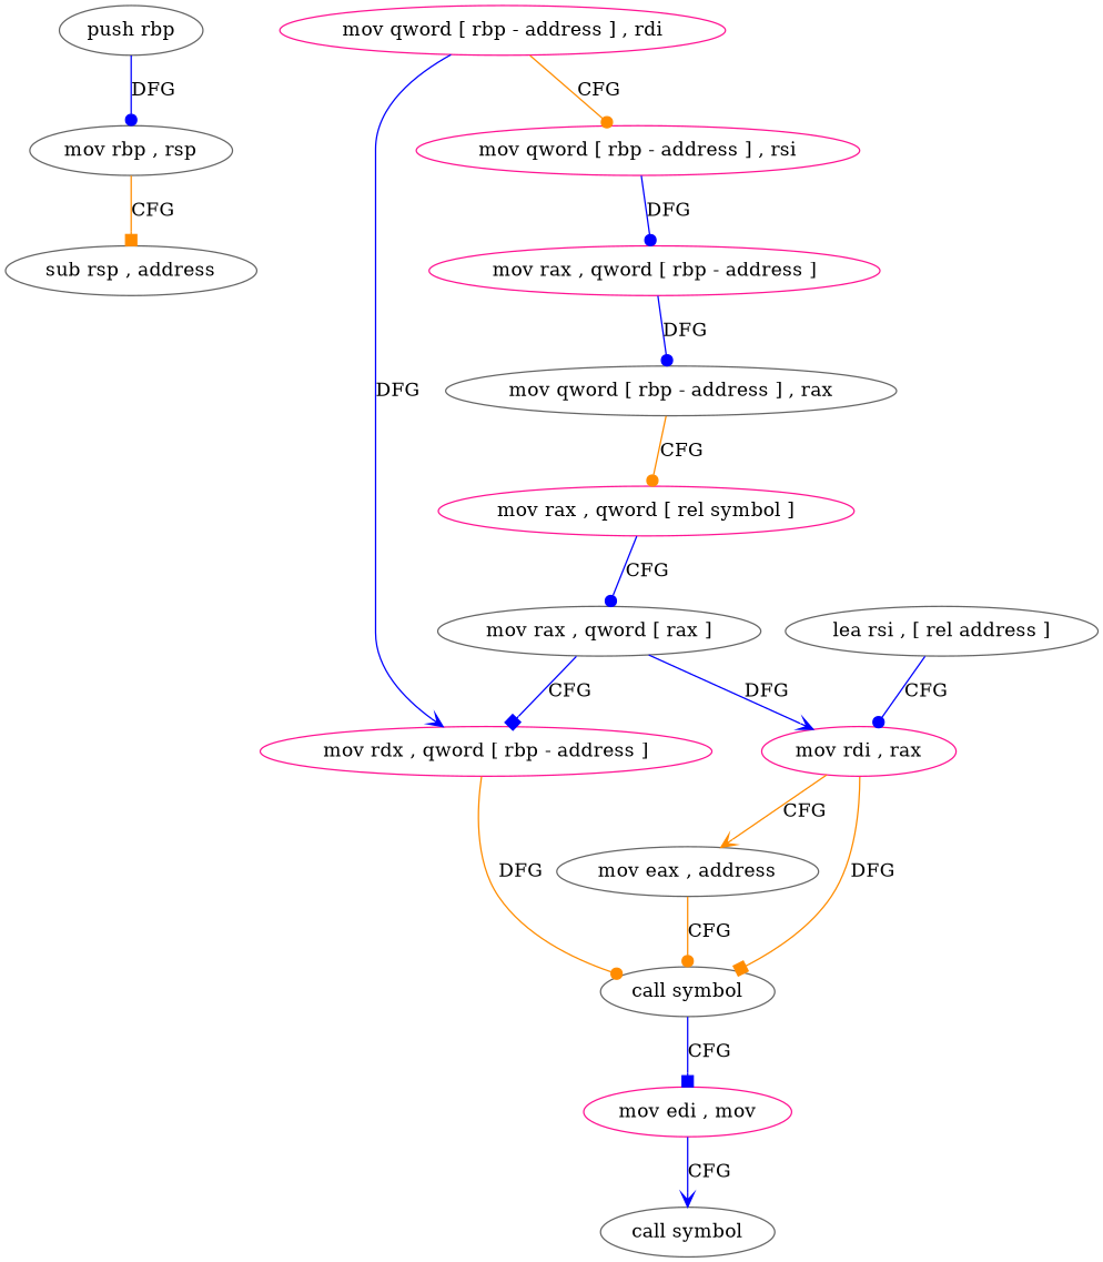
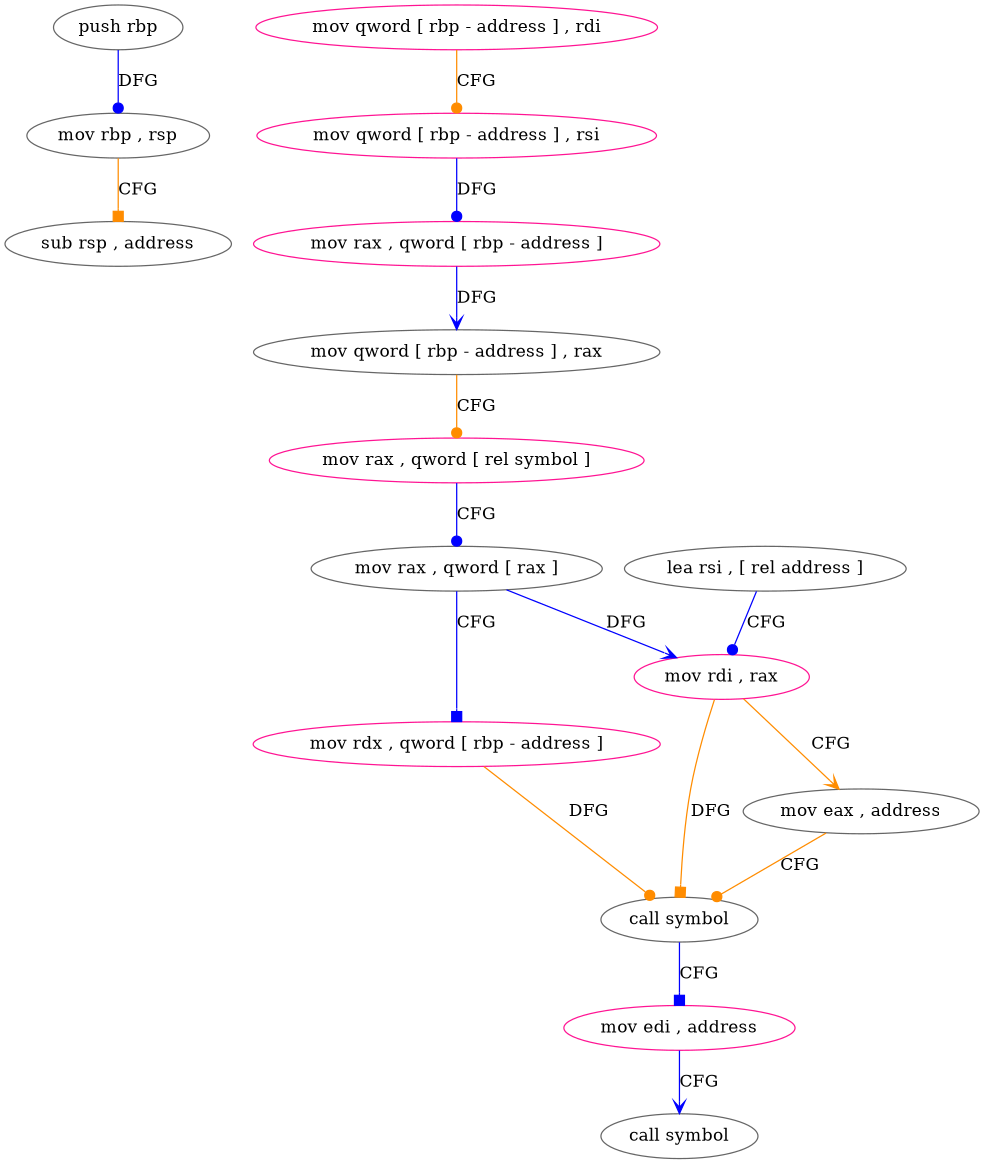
  digraph {
    node [color=gray40]
    edge [arrowhead=dot color=blue]
    n1 [label="push rbp"]
    n2 [label="mov rbp , rsp"]
    n3 [label="sub rsp , address"]
    n4 [color=deeppink label="mov qword [ rbp - address ] , rdi"]
    n5 [color=deeppink label="mov qword [ rbp - address ] , rsi"]
    n6 [color=deeppink label="mov rdx , qword [ rbp - address ]"]
    n7 [color=deeppink label="mov rax , qword [ rbp - address ]"]
    n8 [label="call symbol"]
    n9 [label="mov qword [ rbp - address ] , rax"]
    n10 [color=deeppink label="mov rax , qword [ rel symbol ]"]
    n11 [label="mov rax , qword [ rax ]"]
    n12 [color=deeppink label="mov rdi , rax"]
    n13 [label="mov eax , address"]
    n14 [label="lea rsi , [ rel address ]"]
-   n15 [color=deeppink label="mov edi , mov"]
+   n15 [color=deeppink label="mov edi , address"]
    n16 [label="call symbol"]
    n1 -> n2 [label=DFG]
    n2 -> n3 [arrowhead=box color=darkorange label=CFG]
    n4 -> n5 [color=darkorange label=CFG]
-   n4 -> n6 [arrowhead=vee label=DFG]
    n5 -> n7 [label=DFG]
    n6 -> n8 [color=darkorange label=DFG]
-   n7 -> n9 [label=DFG]
+   n7 -> n9 [arrowhead=vee label=DFG]
    n8 -> n15 [arrowhead=box label=CFG]
    n9 -> n10 [color=darkorange label=CFG]
    n10 -> n11 [label=CFG]
    n11 -> n6 [arrowhead=box label=CFG]
    n11 -> n12 [arrowhead=vee label=DFG]
    n12 -> n8 [arrowhead=box color=darkorange label=DFG]
    n12 -> n13 [arrowhead=vee color=darkorange label=CFG]
    n13 -> n8 [color=darkorange label=CFG]
    n14 -> n12 [label=CFG]
    n15 -> n16 [arrowhead=vee label=CFG]
  }
